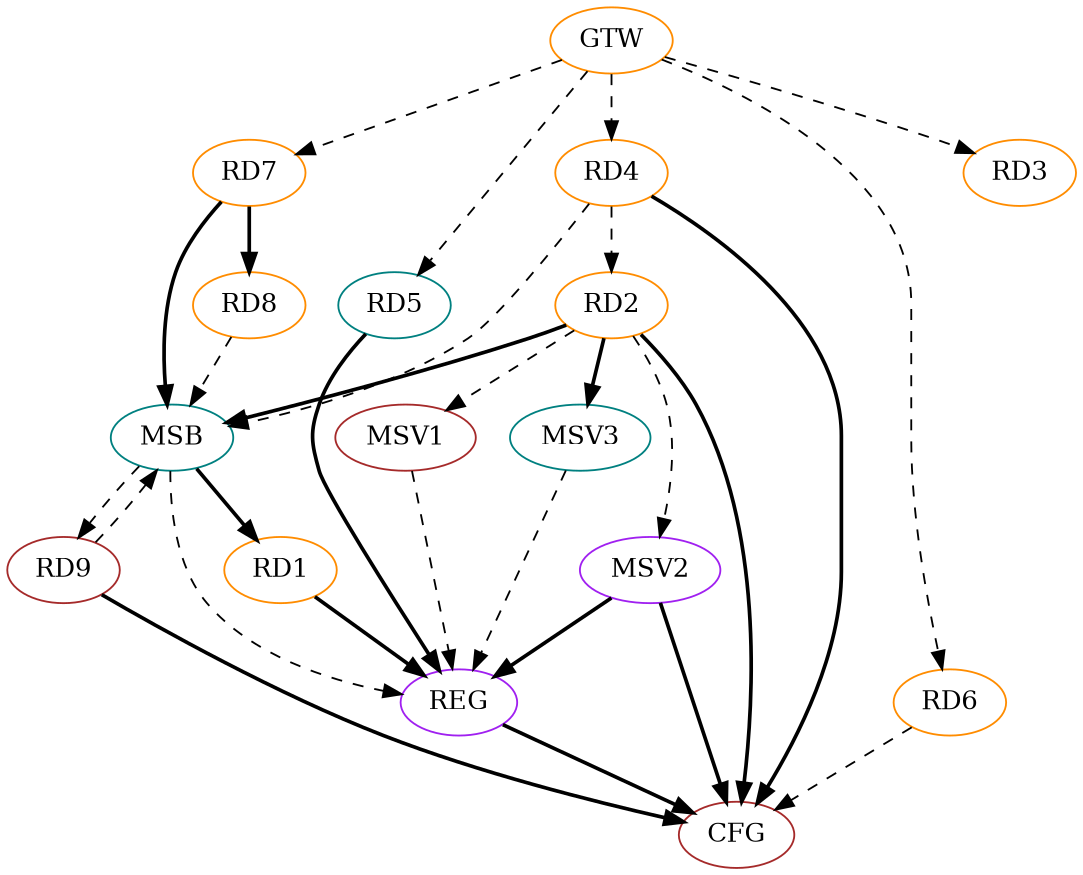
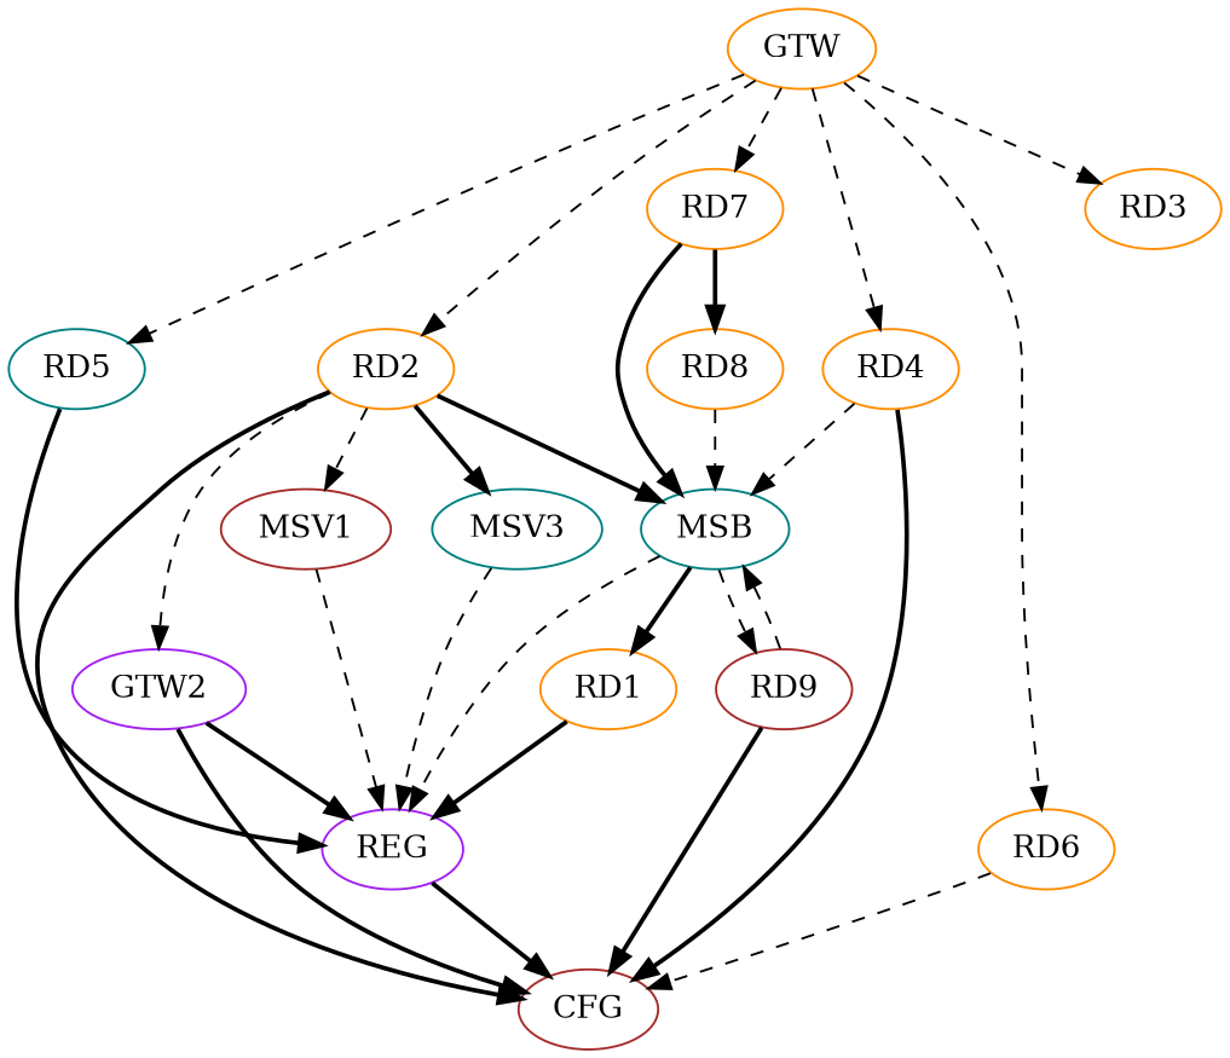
  strict digraph {
    node [color=darkorange]
    edge [style=dashed]
    n1 [label=RD1]
    n2 [color=purple label=REG]
    n3 [color=brown label=CFG]
    n4 [label=RD2]
    n5 [color=teal label=MSB]
    n6 [color=brown label=MSV1]
-   n7 [color=purple label=MSV2]
+   n7 [color=purple label=GTW2]
    n8 [color=teal label=MSV3]
    n9 [color=brown label=RD9]
    n10 [label=RD3]
    n11 [label=RD4]
    n12 [color=teal label=RD5]
    n13 [label=RD6]
    n14 [label=RD7]
    n15 [label=RD8]
    n16 [label=GTW]
    n1 -> n2 [style=bold]
    n2 -> n3 [style=bold]
    n4 -> n3 [style=bold]
    n4 -> n5 [style=bold]
    n4 -> n6
    n4 -> n7
    n4 -> n8 [style=bold]
    n5 -> n1 [style=bold]
    n5 -> n2
    n5 -> n9
    n6 -> n2
    n7 -> n2 [style=bold]
    n7 -> n3 [style=bold]
    n8 -> n2
    n9 -> n3 [style=bold]
    n9 -> n5
    n11 -> n3 [style=bold]
    n11 -> n5
    n12 -> n2 [style=bold]
    n13 -> n3
    n14 -> n5 [style=bold]
    n14 -> n15 [style=bold]
    n15 -> n5
-   n11 -> n4
+   n16 -> n4
    n16 -> n10
    n16 -> n11
    n16 -> n12
    n16 -> n13
    n16 -> n14
  }
